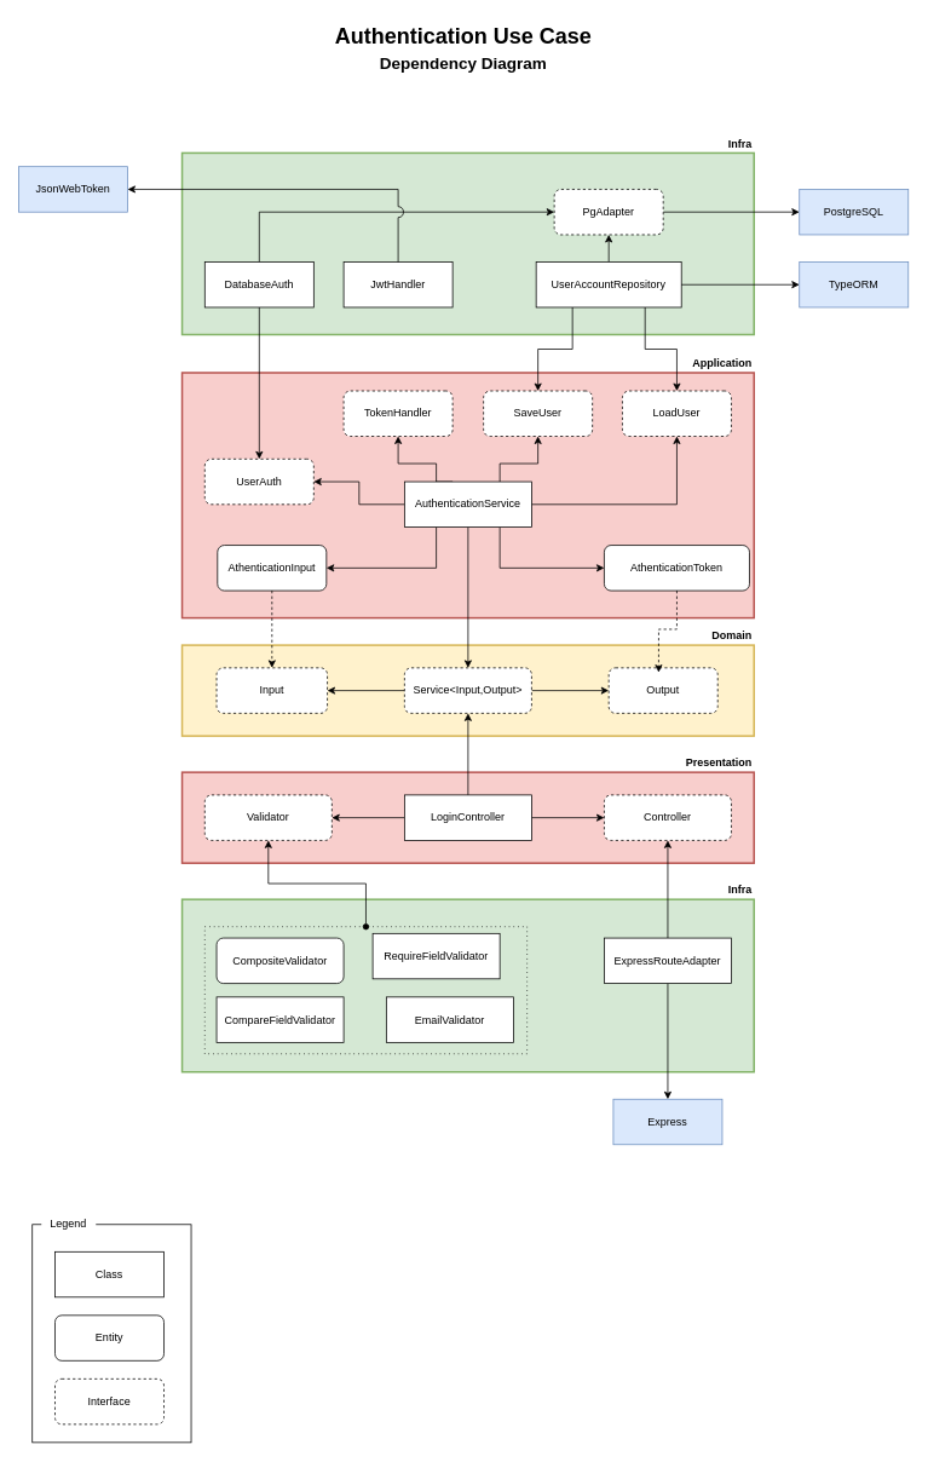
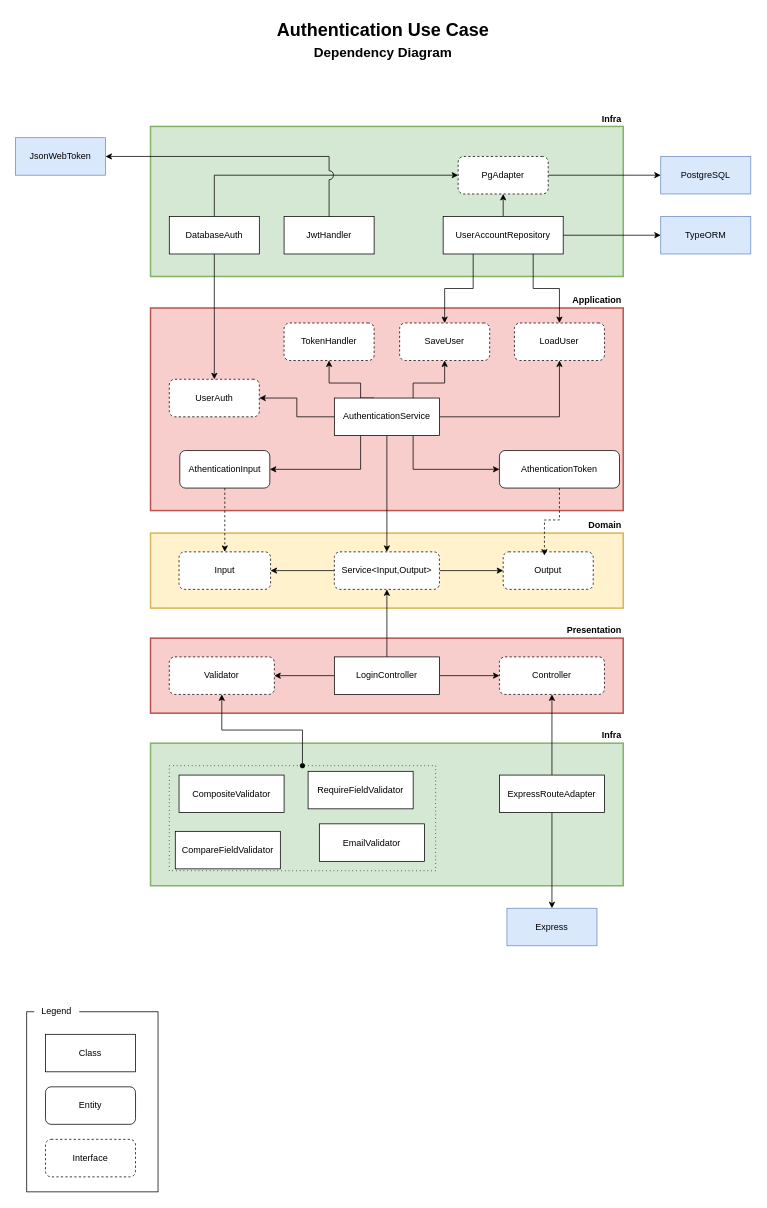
  <mxCell id="0" />
  <mxCell id="1" parent="0" />
  <mxCell id="2" value="" style="rounded=0;whiteSpace=wrap;html=1;strokeWidth=2;fillColor=#d5e8d4;strokeColor=#82b366;" parent="1" vertex="1"><mxGeometry x="200" y="990" width="630" height="190" as="geometry" /></mxCell>
  <mxCell id="3" value="" style="rounded=0;whiteSpace=wrap;html=1;strokeWidth=2;fillColor=#f8cecc;strokeColor=#b85450;" parent="1" vertex="1"><mxGeometry x="200" y="410" width="630" height="270" as="geometry" /></mxCell>
  <mxCell id="4" value="" style="rounded=0;whiteSpace=wrap;html=1;strokeWidth=2;fillColor=#d5e8d4;strokeColor=#82b366;" parent="1" vertex="1"><mxGeometry x="200" y="168" width="630" height="200" as="geometry" /></mxCell>
  <mxCell id="5" value="" style="rounded=0;whiteSpace=wrap;html=1;strokeWidth=2;fillColor=#fff2cc;strokeColor=#d6b656;" parent="1" vertex="1"><mxGeometry x="200" y="710" width="630" height="100" as="geometry" /></mxCell>
  <mxCell id="6" style="edgeStyle=orthogonalEdgeStyle;rounded=0;orthogonalLoop=1;jettySize=auto;html=1;entryX=0;entryY=0.5;entryDx=0;entryDy=0;" parent="1" source="8" target="9" edge="1"><mxGeometry relative="1" as="geometry" /></mxCell>
  <mxCell id="7" style="edgeStyle=orthogonalEdgeStyle;rounded=0;orthogonalLoop=1;jettySize=auto;html=1;" parent="1" source="8" target="10" edge="1"><mxGeometry relative="1" as="geometry" /></mxCell>
  <mxCell id="8" value="Service&amp;lt;Input,Output&amp;gt;" style="rounded=1;whiteSpace=wrap;html=1;dashed=1;" parent="1" vertex="1"><mxGeometry x="445" y="735" width="140" height="50" as="geometry" /></mxCell>
  <mxCell id="9" value="Output" style="rounded=1;whiteSpace=wrap;html=1;glass=0;shadow=0;dashed=1;" parent="1" vertex="1"><mxGeometry x="670" y="735" width="120" height="50" as="geometry" /></mxCell>
  <mxCell id="10" value="Input" style="rounded=1;whiteSpace=wrap;html=1;glass=0;shadow=0;dashed=1;" parent="1" vertex="1"><mxGeometry x="238" y="735" width="122" height="50" as="geometry" /></mxCell>
  <mxCell id="11" value="" style="rounded=0;whiteSpace=wrap;html=1;strokeWidth=2;fillColor=#f8cecc;strokeColor=#b85450;fontSize=10;" parent="1" vertex="1"><mxGeometry x="200" y="850" width="630" height="100" as="geometry" /></mxCell>
  <mxCell id="12" value="Presentation" style="text;html=1;strokeColor=none;fillColor=none;align=right;verticalAlign=middle;whiteSpace=wrap;rounded=0;fontSize=12;fontStyle=1" parent="1" vertex="1"><mxGeometry x="670" y="830" width="160" height="20" as="geometry" /></mxCell>
  <mxCell id="13" style="edgeStyle=orthogonalEdgeStyle;rounded=0;orthogonalLoop=1;jettySize=auto;html=1;entryX=0;entryY=0.5;entryDx=0;entryDy=0;" parent="1" source="16" target="17" edge="1"><mxGeometry relative="1" as="geometry" /></mxCell>
  <mxCell id="14" style="edgeStyle=orthogonalEdgeStyle;rounded=0;orthogonalLoop=1;jettySize=auto;html=1;entryX=1;entryY=0.5;entryDx=0;entryDy=0;" parent="1" source="16" target="18" edge="1"><mxGeometry relative="1" as="geometry" /></mxCell>
  <mxCell id="15" style="edgeStyle=orthogonalEdgeStyle;rounded=0;orthogonalLoop=1;jettySize=auto;html=1;entryX=0.5;entryY=1;entryDx=0;entryDy=0;" parent="1" source="16" target="8" edge="1"><mxGeometry relative="1" as="geometry" /></mxCell>
  <mxCell id="16" value="LoginController" style="rounded=0;whiteSpace=wrap;html=1;" parent="1" vertex="1"><mxGeometry x="445" y="875" width="140" height="50" as="geometry" /></mxCell>
  <mxCell id="17" value="Controller" style="rounded=1;whiteSpace=wrap;html=1;dashed=1;" parent="1" vertex="1"><mxGeometry x="665" y="875" width="140" height="50" as="geometry" /></mxCell>
  <mxCell id="18" value="Validator" style="rounded=1;whiteSpace=wrap;html=1;dashed=1;" parent="1" vertex="1"><mxGeometry x="225" y="875" width="140" height="50" as="geometry" /></mxCell>
  <mxCell id="19" style="edgeStyle=orthogonalEdgeStyle;rounded=0;orthogonalLoop=1;jettySize=auto;html=1;entryX=0.5;entryY=0;entryDx=0;entryDy=0;" parent="1" source="26" target="8" edge="1"><mxGeometry relative="1" as="geometry" /></mxCell>
  <mxCell id="20" style="edgeStyle=orthogonalEdgeStyle;rounded=0;orthogonalLoop=1;jettySize=auto;html=1;entryX=0.5;entryY=1;entryDx=0;entryDy=0;exitX=0.25;exitY=0;exitDx=0;exitDy=0;exitPerimeter=0;" parent="1" source="26" target="28" edge="1"><mxGeometry relative="1" as="geometry"><Array as="points"><mxPoint x="498" y="530" /><mxPoint x="498" y="550" /><mxPoint x="480" y="550" /><mxPoint x="480" y="510" /><mxPoint x="438" y="510" /></Array></mxGeometry></mxCell>
  <mxCell id="21" style="edgeStyle=orthogonalEdgeStyle;rounded=0;orthogonalLoop=1;jettySize=auto;html=1;entryX=0.5;entryY=1;entryDx=0;entryDy=0;exitX=0.75;exitY=0;exitDx=0;exitDy=0;exitPerimeter=0;" parent="1" source="26" target="29" edge="1"><mxGeometry relative="1" as="geometry"><Array as="points"><mxPoint x="550" y="510" /><mxPoint x="592" y="510" /></Array></mxGeometry></mxCell>
  <mxCell id="22" style="edgeStyle=orthogonalEdgeStyle;rounded=0;orthogonalLoop=1;jettySize=auto;html=1;entryX=0.5;entryY=1;entryDx=0;entryDy=0;exitX=1;exitY=0.5;exitDx=0;exitDy=0;exitPerimeter=0;" parent="1" source="26" target="30" edge="1"><mxGeometry relative="1" as="geometry"><Array as="points"><mxPoint x="745" y="555" /></Array></mxGeometry></mxCell>
  <mxCell id="23" style="edgeStyle=orthogonalEdgeStyle;rounded=0;orthogonalLoop=1;jettySize=auto;html=1;" parent="1" source="26" target="27" edge="1"><mxGeometry relative="1" as="geometry" /></mxCell>
  <mxCell id="24" style="edgeStyle=orthogonalEdgeStyle;rounded=0;orthogonalLoop=1;jettySize=auto;html=1;entryX=1;entryY=0.5;entryDx=0;entryDy=0;exitX=0.25;exitY=1;exitDx=0;exitDy=0;exitPerimeter=0;" parent="1" source="26" target="69" edge="1"><mxGeometry relative="1" as="geometry" /></mxCell>
  <mxCell id="25" style="edgeStyle=orthogonalEdgeStyle;rounded=0;orthogonalLoop=1;jettySize=auto;html=1;entryX=0;entryY=0.5;entryDx=0;entryDy=0;exitX=0.75;exitY=1;exitDx=0;exitDy=0;exitPerimeter=0;" parent="1" source="26" target="70" edge="1"><mxGeometry relative="1" as="geometry" /></mxCell>
  <mxCell id="26" value="AuthenticationService" style="rounded=0;whiteSpace=wrap;html=1;glass=0;shadow=0;points=[[0,0,0,0,0],[0,0.25,0,0,0],[0,0.5,0,0,0],[0,0.75,0,0,0],[0,1,0,0,0],[0.13,0,0,0,0],[0.25,0,0,0,0],[0.25,1,0,0,0],[0.38,0,0,0,0],[0.5,0,0,0,0],[0.5,1,0,0,0],[0.62,0,0,0,0],[0.75,0,0,0,0],[0.75,1,0,0,0],[0.88,0,0,0,0],[1,0,0,0,0],[1,0.25,0,0,0],[1,0.5,0,0,0],[1,0.75,0,0,0],[1,1,0,0,0]];" parent="1" vertex="1"><mxGeometry x="445" y="530" width="140" height="50" as="geometry" /></mxCell>
  <mxCell id="27" value="UserAuth" style="rounded=1;whiteSpace=wrap;html=1;dashed=1;flipH=1;" parent="1" vertex="1"><mxGeometry x="225" y="505" width="120" height="50" as="geometry" /></mxCell>
  <mxCell id="28" value="TokenHandler" style="rounded=1;whiteSpace=wrap;html=1;dashed=1;flipH=1;" parent="1" vertex="1"><mxGeometry x="378" y="430" width="120" height="50" as="geometry" /></mxCell>
  <mxCell id="29" value="SaveUser" style="rounded=1;whiteSpace=wrap;html=1;dashed=1;flipH=1;" parent="1" vertex="1"><mxGeometry x="532" y="430" width="120" height="50" as="geometry" /></mxCell>
  <mxCell id="30" value="LoadUser" style="rounded=1;whiteSpace=wrap;html=1;dashed=1;flipH=1;" parent="1" vertex="1"><mxGeometry x="685" y="430" width="120" height="50" as="geometry" /></mxCell>
  <mxCell id="31" style="edgeStyle=orthogonalEdgeStyle;rounded=0;orthogonalLoop=1;jettySize=auto;html=1;exitX=0.25;exitY=1;exitDx=0;exitDy=0;exitPerimeter=0;" parent="1" source="47" target="29" edge="1"><mxGeometry relative="1" as="geometry"><mxPoint x="650" y="135" as="sourcePoint" /></mxGeometry></mxCell>
  <mxCell id="32" style="edgeStyle=orthogonalEdgeStyle;rounded=0;orthogonalLoop=1;jettySize=auto;html=1;exitX=0.75;exitY=1;exitDx=0;exitDy=0;exitPerimeter=0;" parent="1" source="47" target="30" edge="1"><mxGeometry relative="1" as="geometry"><mxPoint x="710" y="130" as="sourcePoint" /></mxGeometry></mxCell>
  <mxCell id="33" style="edgeStyle=orthogonalEdgeStyle;rounded=0;orthogonalLoop=1;jettySize=auto;html=1;exitX=0.5;exitY=0;exitDx=0;exitDy=0;exitPerimeter=0;entryX=0.5;entryY=1;entryDx=0;entryDy=0;" parent="1" source="47" target="67" edge="1"><mxGeometry relative="1" as="geometry"><mxPoint x="670" y="68" as="sourcePoint" /><mxPoint x="670" y="268" as="targetPoint" /></mxGeometry></mxCell>
  <mxCell id="34" value="TypeORM" style="rounded=0;whiteSpace=wrap;html=1;glass=0;shadow=0;fillColor=#dae8fc;strokeColor=#6c8ebf;" parent="1" vertex="1"><mxGeometry x="880" y="288" width="120" height="50" as="geometry" /></mxCell>
  <mxCell id="35" value="JsonWebToken" style="rounded=0;whiteSpace=wrap;html=1;glass=0;shadow=0;fillColor=#dae8fc;strokeColor=#6c8ebf;" parent="1" vertex="1"><mxGeometry x="20" y="183" width="120" height="50" as="geometry" /></mxCell>
  <mxCell id="36" value="PostgreSQL" style="rounded=0;whiteSpace=wrap;html=1;glass=0;shadow=0;fillColor=#dae8fc;strokeColor=#6c8ebf;" parent="1" vertex="1"><mxGeometry x="880" y="208" width="120" height="50" as="geometry" /></mxCell>
  <mxCell id="37" style="edgeStyle=orthogonalEdgeStyle;rounded=0;orthogonalLoop=1;jettySize=auto;html=1;entryX=0.5;entryY=1;entryDx=0;entryDy=0;" parent="1" source="39" target="17" edge="1"><mxGeometry relative="1" as="geometry" /></mxCell>
  <mxCell id="38" style="edgeStyle=orthogonalEdgeStyle;rounded=0;orthogonalLoop=1;jettySize=auto;html=1;" parent="1" source="39" target="40" edge="1"><mxGeometry relative="1" as="geometry" /></mxCell>
  <mxCell id="39" value="ExpressRouteAdapter" style="rounded=0;whiteSpace=wrap;html=1;flipH=1;" parent="1" vertex="1"><mxGeometry x="665" y="1032.5" width="140" height="50" as="geometry" /></mxCell>
  <mxCell id="40" value="Express" style="rounded=0;whiteSpace=wrap;html=1;glass=0;shadow=0;fillColor=#dae8fc;strokeColor=#6c8ebf;" parent="1" vertex="1"><mxGeometry x="675" y="1210" width="120" height="50" as="geometry" /></mxCell>
  <mxCell id="41" value="Authentication Use Case" style="text;html=1;strokeColor=none;fillColor=none;align=center;verticalAlign=middle;whiteSpace=wrap;rounded=0;fontSize=24;fontStyle=1" parent="1" vertex="1"><mxGeometry x="285" y="20" width="450" height="40" as="geometry" /></mxCell>
  <mxCell id="42" value="Dependency Diagram" style="text;html=1;strokeColor=none;fillColor=none;align=center;verticalAlign=middle;whiteSpace=wrap;rounded=0;fontSize=18;fontStyle=1" parent="1" vertex="1"><mxGeometry x="290" y="50" width="440" height="40" as="geometry" /></mxCell>
  <mxCell id="43" style="edgeStyle=orthogonalEdgeStyle;rounded=0;orthogonalLoop=1;jettySize=auto;html=1;entryX=0;entryY=0.5;entryDx=0;entryDy=0;" parent="1" source="45" target="67" edge="1"><mxGeometry relative="1" as="geometry"><Array as="points"><mxPoint x="285" y="233" /></Array></mxGeometry></mxCell>
  <mxCell id="44" style="edgeStyle=orthogonalEdgeStyle;rounded=0;orthogonalLoop=1;jettySize=auto;html=1;" parent="1" source="45" target="27" edge="1"><mxGeometry relative="1" as="geometry" /></mxCell>
  <mxCell id="45" value="DatabaseAuth" style="rounded=0;whiteSpace=wrap;html=1;glass=0;shadow=0;points=[[0,0,0,0,0],[0,0.25,0,0,0],[0,0.5,0,0,0],[0,0.75,0,0,0],[0,1,0,0,0],[0.13,0,0,0,0],[0.25,0,0,0,0],[0.25,1,0,0,0],[0.38,0,0,0,0],[0.5,0,0,0,0],[0.5,1,0,0,0],[0.62,0,0,0,0],[0.75,0,0,0,0],[0.75,1,0,0,0],[0.88,0,0,0,0],[1,0,0,0,0],[1,0.25,0,0,0],[1,0.5,0,0,0],[1,0.75,0,0,0],[1,1,0,0,0]];" parent="1" vertex="1"><mxGeometry x="225" y="288" width="120" height="50" as="geometry" /></mxCell>
  <mxCell id="46" value="JwtHandler" style="rounded=0;whiteSpace=wrap;html=1;glass=0;shadow=0;points=[[0,0,0,0,0],[0,0.25,0,0,0],[0,0.5,0,0,0],[0,0.75,0,0,0],[0,1,0,0,0],[0.13,0,0,0,0],[0.25,0,0,0,0],[0.25,1,0,0,0],[0.38,0,0,0,0],[0.5,0,0,0,0],[0.5,1,0,0,0],[0.62,0,0,0,0],[0.75,0,0,0,0],[0.75,1,0,0,0],[0.88,0,0,0,0],[1,0,0,0,0],[1,0.25,0,0,0],[1,0.5,0,0,0],[1,0.75,0,0,0],[1,1,0,0,0]];" parent="1" vertex="1"><mxGeometry x="378" y="288" width="120" height="50" as="geometry" /></mxCell>
  <mxCell id="47" value="UserAccountRepository" style="rounded=0;whiteSpace=wrap;html=1;glass=0;shadow=0;points=[[0,0,0,0,0],[0,0.25,0,0,0],[0,0.5,0,0,0],[0,0.75,0,0,0],[0,1,0,0,0],[0.13,0,0,0,0],[0.25,0,0,0,0],[0.25,1,0,0,0],[0.38,0,0,0,0],[0.5,0,0,0,0],[0.5,1,0,0,0],[0.62,0,0,0,0],[0.75,0,0,0,0],[0.75,1,0,0,0],[0.88,0,0,0,0],[1,0,0,0,0],[1,0.25,0,0,0],[1,0.5,0,0,0],[1,0.75,0,0,0],[1,1,0,0,0]];" parent="1" vertex="1"><mxGeometry x="590" y="288" width="160" height="50" as="geometry" /></mxCell>
  <mxCell id="48" value="Infra" style="text;html=1;strokeColor=none;fillColor=none;align=right;verticalAlign=middle;whiteSpace=wrap;rounded=0;fontSize=12;fontStyle=1" parent="1" vertex="1"><mxGeometry x="710" y="148" width="120" height="20" as="geometry" /></mxCell>
  <mxCell id="49" style="edgeStyle=orthogonalEdgeStyle;rounded=0;orthogonalLoop=1;jettySize=auto;html=1;entryX=0;entryY=0.5;entryDx=0;entryDy=0;exitX=1;exitY=0.5;exitDx=0;exitDy=0;exitPerimeter=0;" parent="1" source="47" target="34" edge="1"><mxGeometry relative="1" as="geometry" /></mxCell>
  <mxCell id="50" style="edgeStyle=orthogonalEdgeStyle;rounded=0;orthogonalLoop=1;jettySize=auto;html=1;entryX=1;entryY=0.5;entryDx=0;entryDy=0;strokeColor=#000000;jumpStyle=arc;jumpSize=12;" parent="1" source="46" target="35" edge="1"><mxGeometry relative="1" as="geometry"><mxPoint x="438" y="88" as="sourcePoint" /><Array as="points"><mxPoint x="438" y="208" /></Array></mxGeometry></mxCell>
  <mxCell id="51" value="Domain" style="text;html=1;strokeColor=none;fillColor=none;align=right;verticalAlign=middle;whiteSpace=wrap;rounded=0;fontSize=12;fontStyle=1" parent="1" vertex="1"><mxGeometry x="760" y="690" width="70" height="20" as="geometry" /></mxCell>
  <mxCell id="52" value="Application" style="text;html=1;strokeColor=none;fillColor=none;align=right;verticalAlign=middle;whiteSpace=wrap;rounded=0;fontSize=12;fontStyle=1" parent="1" vertex="1"><mxGeometry x="760" y="390" width="70" height="20" as="geometry" /></mxCell>
  <mxCell id="53" value="" style="rounded=0;whiteSpace=wrap;html=1;fillColor=#d5e8d4;strokeColor=#000000;dashed=1;dashPattern=1 4;" parent="1" vertex="1"><mxGeometry x="225" y="1020" width="355" height="140" as="geometry" /></mxCell>
  <mxCell id="54" value="Infra" style="text;html=1;strokeColor=none;fillColor=none;align=right;verticalAlign=middle;whiteSpace=wrap;rounded=0;fontSize=12;fontStyle=1" parent="1" vertex="1"><mxGeometry x="770" y="970" width="60" height="20" as="geometry" /></mxCell>
  <mxCell id="55" value="RequireFieldValidator" style="rounded=0;whiteSpace=wrap;html=1;flipH=0;" parent="1" vertex="1"><mxGeometry x="410" y="1027.5" width="140" height="50" as="geometry" /></mxCell>
  <mxCell id="56" value="EmailValidator" style="rounded=0;whiteSpace=wrap;html=1;glass=0;shadow=0;flipH=0;" parent="1" vertex="1"><mxGeometry x="425" y="1097.5" width="140" height="50" as="geometry" /></mxCell>
- <mxCell id="57" value="CompositeValidator" style="whiteSpace=wrap;html=1;glass=0;shadow=0;flipH=0;rounded=1;" parent="1" vertex="1"><mxGeometry x="238" y="1032.5" width="140" height="50" as="geometry" /></mxCell>
- <mxCell id="58" value="CompareFieldValidator" style="rounded=0;whiteSpace=wrap;html=1;flipH=0;" parent="1" vertex="1"><mxGeometry x="238" y="1097.5" width="140" height="50" as="geometry" /></mxCell>
+ <mxCell id="57" value="CompositeValidator" style="rounded=0;whiteSpace=wrap;html=1;glass=0;shadow=0;flipH=0;" parent="1" vertex="1"><mxGeometry x="238" y="1032.5" width="140" height="50" as="geometry" /></mxCell>
+ <mxCell id="58" value="CompareFieldValidator" style="rounded=0;whiteSpace=wrap;html=1;flipH=0;" parent="1" vertex="1"><mxGeometry x="233" y="1107.5" width="140" height="50" as="geometry" /></mxCell>
  <mxCell id="59" value="" style="endArrow=classic;html=1;rounded=0;startArrow=oval;startFill=1;exitX=0.5;exitY=0;exitDx=0;exitDy=0;entryX=0.5;entryY=1;entryDx=0;entryDy=0;edgeStyle=orthogonalEdgeStyle;" parent="1" source="53" target="18" edge="1"><mxGeometry width="50" height="50" relative="1" as="geometry"><mxPoint x="290" y="1000" as="sourcePoint" /><mxPoint x="340" y="950" as="targetPoint" /></mxGeometry></mxCell>
  <mxCell id="60" value="" style="group" parent="1" vertex="1" connectable="0"><mxGeometry x="35" y="1340" width="175" height="248" as="geometry" /></mxCell>
  <mxCell id="61" value="" style="rounded=0;whiteSpace=wrap;html=1;fillColor=default;" parent="60" vertex="1"><mxGeometry y="8" width="175" height="240" as="geometry" /></mxCell>
  <mxCell id="62" value="Class" style="rounded=0;whiteSpace=wrap;html=1;" parent="60" vertex="1"><mxGeometry x="25" y="38" width="120" height="50" as="geometry" /></mxCell>
  <mxCell id="63" value="Interface" style="rounded=1;whiteSpace=wrap;html=1;dashed=1;" parent="60" vertex="1"><mxGeometry x="25" y="178" width="120" height="50" as="geometry" /></mxCell>
  <mxCell id="64" value="Entity" style="rounded=1;whiteSpace=wrap;html=1;" parent="60" vertex="1"><mxGeometry x="25" y="108" width="120" height="50" as="geometry" /></mxCell>
  <mxCell id="65" value="Legend" style="text;html=1;align=center;verticalAlign=middle;whiteSpace=wrap;rounded=0;fillColor=default;" parent="60" vertex="1"><mxGeometry x="10" width="60" height="15" as="geometry" /></mxCell>
  <mxCell id="66" style="edgeStyle=orthogonalEdgeStyle;rounded=0;orthogonalLoop=1;jettySize=auto;html=1;" parent="1" source="67" target="36" edge="1"><mxGeometry relative="1" as="geometry" /></mxCell>
  <mxCell id="67" value="PgAdapter" style="rounded=1;whiteSpace=wrap;html=1;dashed=1;flipH=1;" parent="1" vertex="1"><mxGeometry x="610" y="208" width="120" height="50" as="geometry" /></mxCell>
  <mxCell id="68" style="edgeStyle=orthogonalEdgeStyle;rounded=0;orthogonalLoop=1;jettySize=auto;html=1;dashed=1;" parent="1" source="69" target="10" edge="1"><mxGeometry relative="1" as="geometry" /></mxCell>
  <mxCell id="69" value="AthenticationInput" style="rounded=1;whiteSpace=wrap;html=1;flipH=1;" parent="1" vertex="1"><mxGeometry x="239" y="600" width="120" height="50" as="geometry" /></mxCell>
  <mxCell id="70" value="AthenticationToken" style="rounded=1;whiteSpace=wrap;html=1;flipH=1;" parent="1" vertex="1"><mxGeometry x="665" y="600" width="160" height="50" as="geometry" /></mxCell>
  <mxCell id="71" style="edgeStyle=orthogonalEdgeStyle;rounded=0;orthogonalLoop=1;jettySize=auto;html=1;entryX=0.458;entryY=0.1;entryDx=0;entryDy=0;entryPerimeter=0;dashed=1;" parent="1" source="70" target="9" edge="1"><mxGeometry relative="1" as="geometry" /></mxCell>
